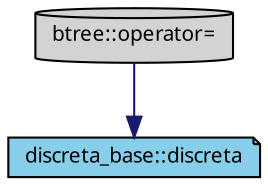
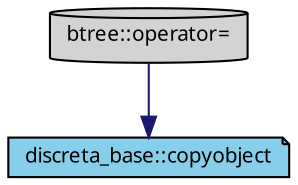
  digraph {
    rankdir=TB
    fontname="Noto Sans"
    node [color=black fontname="Noto Sans" fontsize=10 style=filled]
    n1 [fillcolor=lightgrey fontcolor=black height=0.2 label="btree::operator=" shape=cylinder width=0.4]
-   n2 [fillcolor=skyblue height=0.2 label="discreta_base::discreta" shape=note width=0.4]
+   n2 [fillcolor=skyblue height=0.2 label="discreta_base::copyobject" shape=note width=0.4]
    n1 -> n2 [color=midnightblue fontname="Noto Sans" fontsize=10 labelfontname=Helvetica labelfontsize=10 style=solid]
  }
